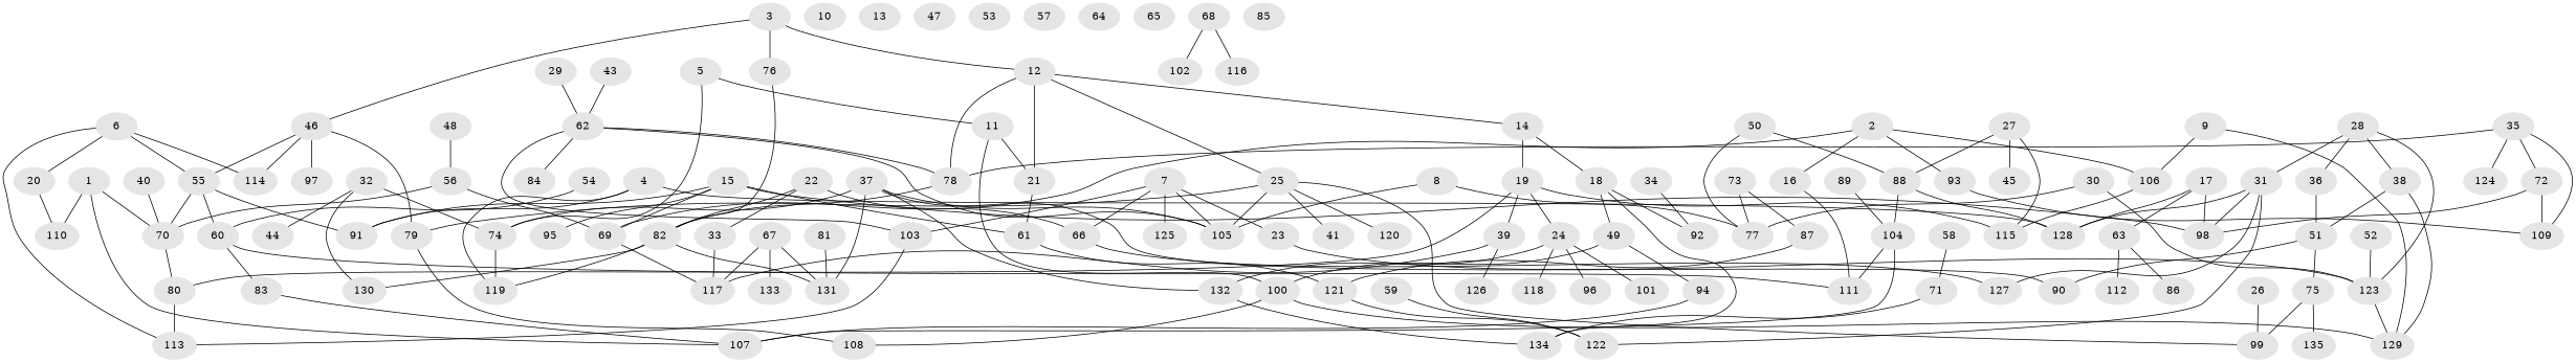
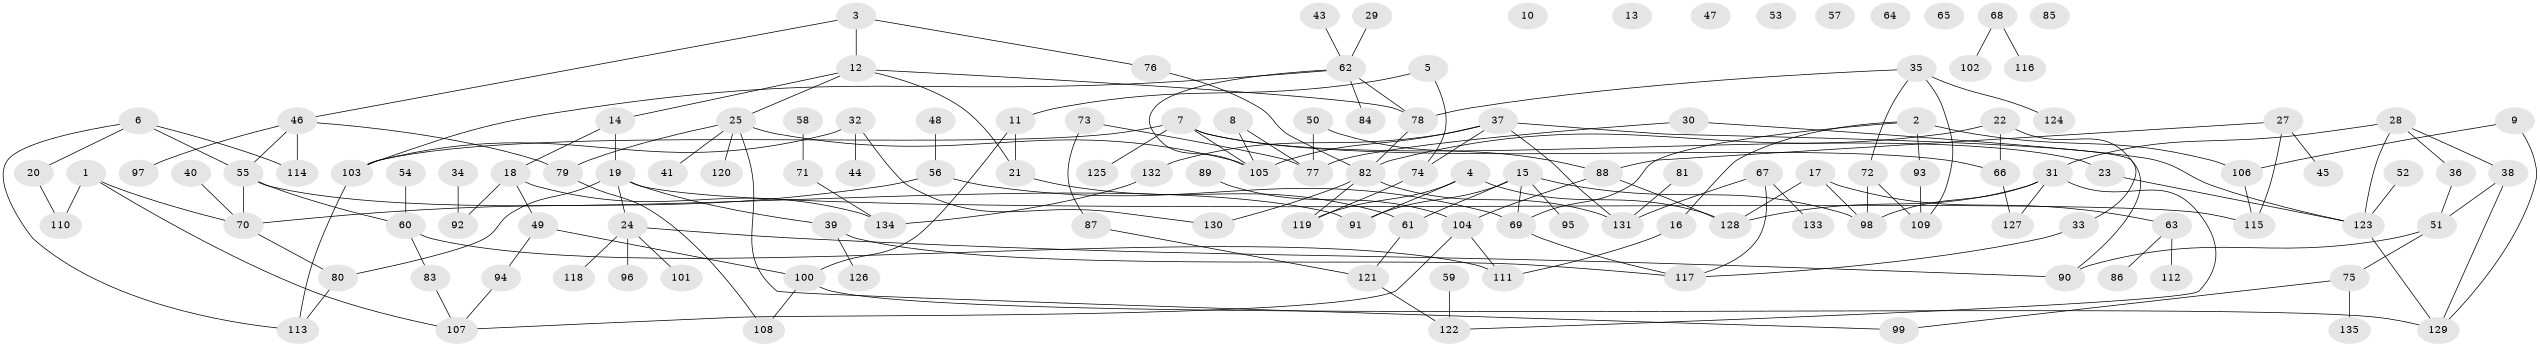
  graph {
    node [color=gray90 style=filled]
    1
    70
    107
    110
    80
    2
    16
    69
    93
    106
    111
    117
    109
    115
    3
    12
    46
    76
    21
    14
    25
    78
    55
    114
    79
    97
    82
    4
    91
    119
    128
    5
    11
    74
    100
    6
    20
    113
    60
    7
    23
    66
    103
    105
    125
    123
    127
    8
    77
    9
    129
    10
    61
    108
    18
    19
    41
    99
    120
    13
    49
    92
    134
    24
    39
    15
    95
    98
    121
    17
    63
    86
    112
    94
    90
    96
    101
    118
    126
    22
    33
    130
    131
-   26
    27
    45
    88
    104
    28
    31
    36
    38
    122
    51
    29
    62
    84
    30
    32
    44
    34
    35
    72
    124
    75
    37
    132
    40
    43
    47
    48
    56
    50
    135
    52
    53
    54
    83
    57
    58
    71
    59
    64
    65
    67
    133
    68
    102
    116
    73
    87
    81
    85
    89
    1 -- 70
    1 -- 107
    1 -- 110
    70 -- 80
    80 -- 113
    2 -- 16
    2 -- 69
    2 -- 93
    2 -- 106
    16 -- 111
    69 -- 117
    93 -- 109
    106 -- 115
    3 -- 12
    3 -- 46
    3 -- 76
    12 -- 21
    12 -- 14
    12 -- 25
    12 -- 78
    46 -- 55
    46 -- 114
    46 -- 79
    46 -- 97
    76 -- 82
    21 -- 61
    14 -- 18
    14 -- 19
    25 -- 79
    25 -- 105
    25 -- 41
    25 -- 99
    25 -- 120
    78 -- 82
    55 -- 70
    55 -- 91
    55 -- 60
    79 -- 108
    82 -- 119
    82 -- 130
    82 -- 131
    4 -- 91
    4 -- 119
    4 -- 128
    5 -- 11
    5 -- 74
    11 -- 21
    11 -- 100
    74 -- 119
    100 -- 129
    100 -- 108
    6 -- 55
    6 -- 114
    6 -- 20
    6 -- 113
    20 -- 110
    60 -- 111
    60 -- 83
    7 -- 23
    7 -- 66
    7 -- 103
    7 -- 105
    7 -- 125
    23 -- 123
    66 -- 127
    103 -- 113
    123 -- 129
    8 -- 105
    8 -- 77
    9 -- 106
    9 -- 129
    61 -- 121
    18 -- 49
    18 -- 92
    18 -- 134
    19 -- 80
    19 -- 115
    19 -- 24
    19 -- 39
    49 -- 100
    49 -- 94
-   24 -- 132
+   24 -- 90
    24 -- 96
    24 -- 101
    24 -- 118
    39 -- 117
    39 -- 126
    15 -- 69
    15 -- 91
    15 -- 61
    15 -- 95
    15 -- 98
    121 -- 122
    17 -- 128
    17 -- 98
    17 -- 63
    63 -- 86
    63 -- 112
    94 -- 107
    22 -- 82
    22 -- 66
    22 -- 33
    33 -- 117
-   26 -- 99
    27 -- 115
    27 -- 45
    27 -- 88
    88 -- 128
    88 -- 104
    104 -- 107
    104 -- 111
    28 -- 123
    28 -- 31
    28 -- 36
    28 -- 38
    31 -- 128
    31 -- 127
    31 -- 98
    31 -- 122
    36 -- 51
    38 -- 129
    38 -- 51
    51 -- 90
    51 -- 75
    29 -- 62
    62 -- 78
    62 -- 103
    62 -- 105
    62 -- 84
    30 -- 123
    30 -- 77
-   32 -- 74
+   32 -- 103
    32 -- 130
    32 -- 44
    34 -- 92
    35 -- 109
    35 -- 78
    35 -- 72
    35 -- 124
    72 -- 109
    72 -- 98
    75 -- 99
    75 -- 135
    37 -- 74
    37 -- 105
    37 -- 90
    37 -- 131
    37 -- 132
    132 -- 134
    40 -- 70
    43 -- 62
    48 -- 56
    56 -- 70
    56 -- 69
    50 -- 77
    50 -- 88
    52 -- 123
    54 -- 60
    83 -- 107
    58 -- 71
    71 -- 134
    59 -- 122
    67 -- 117
    67 -- 131
    67 -- 133
    68 -- 102
    68 -- 116
    73 -- 77
    73 -- 87
    87 -- 121
    81 -- 131
    89 -- 104
  }
